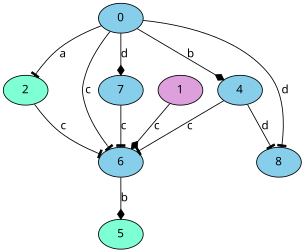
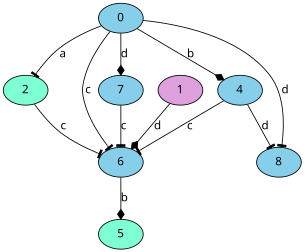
  strict digraph {
    fontname="Noto Sans"
    node [fillcolor=skyblue fontname="Noto Sans" style=filled]
    edge [arrowhead=tee fontname="Noto Sans"]
    2 [fillcolor=aquamarine]
    0
    4
    6
    7
    8
    5 [fillcolor=aquamarine]
    1 [fillcolor=plum]
    2 -> 6 [label=c]
    0 -> 2 [label=a]
    0 -> 4 [arrowhead=diamond label=b]
    0 -> 6 [label=c]
    0 -> 7 [arrowhead=diamond label=d]
    0 -> 8 [label=d]
    4 -> 6 [label=c]
    4 -> 8 [label=d]
    6 -> 5 [arrowhead=diamond label=b]
    7 -> 6 [label=c]
-   1 -> 6 [arrowhead=diamond label=c]
+   1 -> 6 [arrowhead=diamond label=d]
  }
